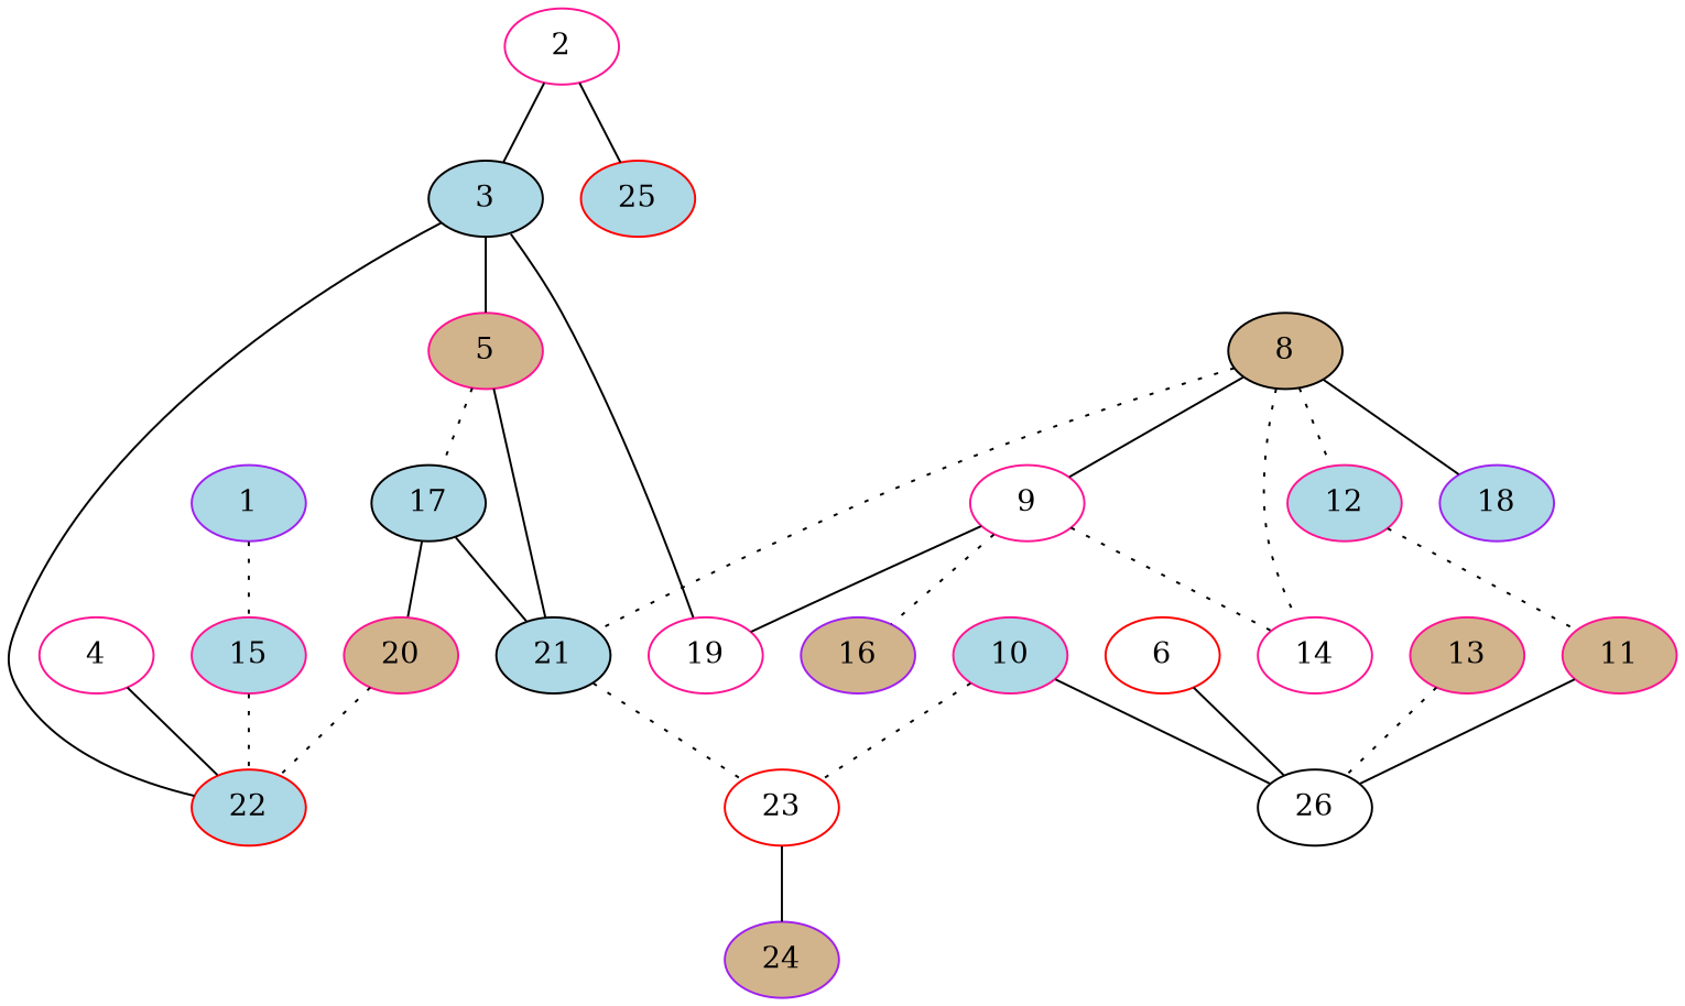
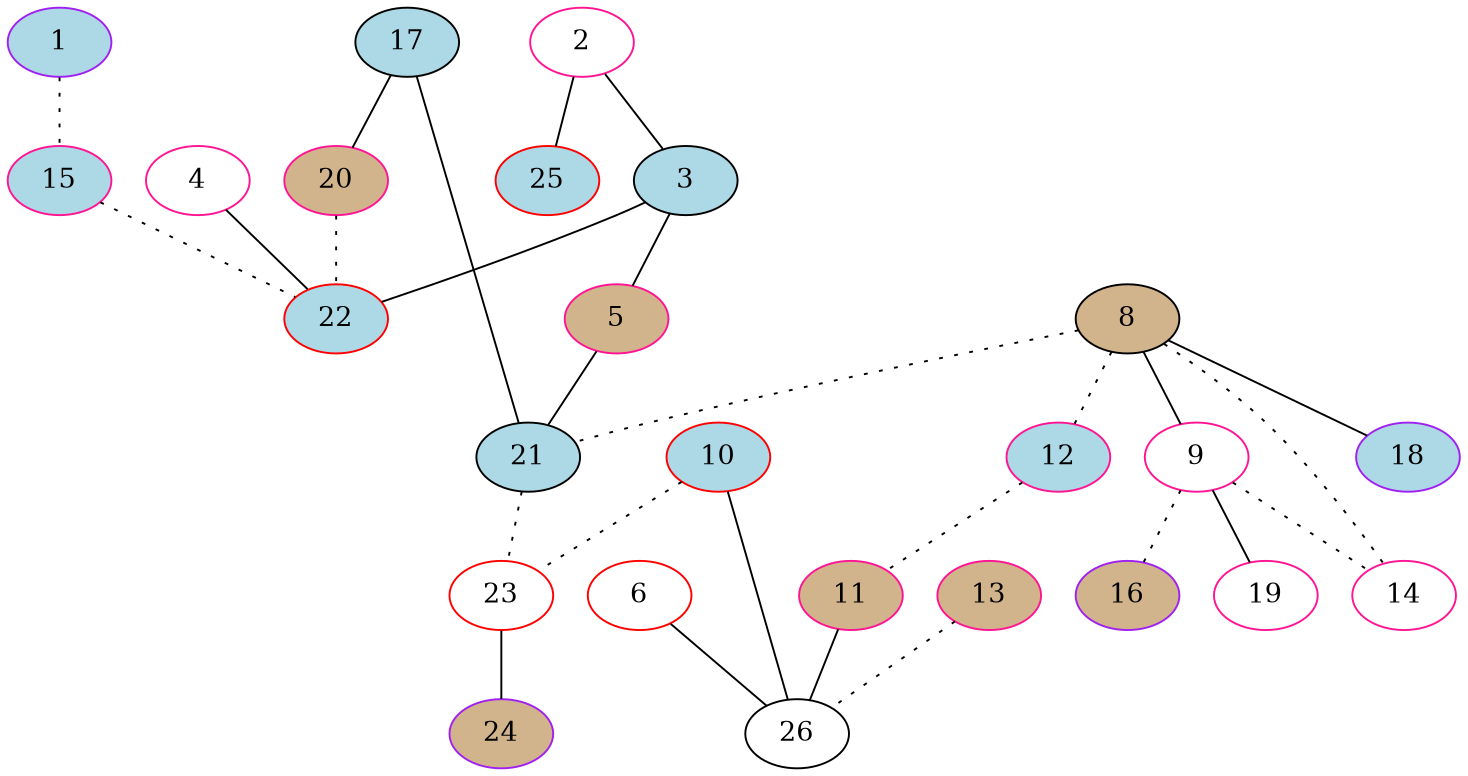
  graph {
    node [color=deeppink fillcolor=lightblue style=filled]
    edge [style=solid weight=1.0]
    1 [color=purple]
    15
    22 [color=red]
    19 [fillcolor=white]
    2 [fillcolor=white]
    3 [color=black]
    25 [color=red]
    5 [fillcolor=tan]
    17 [color=black]
    21 [color=black]
    4 [fillcolor=white]
    20 [fillcolor=tan]
    23 [color=red fillcolor=white]
    6 [color=red fillcolor=white]
    26 [color=black fillcolor=white]
    8 [color=black fillcolor=tan]
    9 [fillcolor=white]
    12
    14 [fillcolor=white]
    18 [color=purple]
    16 [color=purple fillcolor=tan]
    11 [fillcolor=tan]
-   10
+   10 [color=red]
    24 [color=purple fillcolor=tan]
    13 [fillcolor=tan]
    1 -- 15 [style=dotted]
    15 -- 22 [style=dotted]
    2 -- 3
    2 -- 25
    3 -- 22
-   3 -- 19
    3 -- 5
-   5 -- 17 [style=dotted]
    5 -- 21
    17 -- 21
    17 -- 20
    21 -- 23 [style=dotted]
    4 -- 22
    20 -- 22 [style=dotted weight=2.0]
    23 -- 24
    6 -- 26
    8 -- 21 [style=dotted]
    8 -- 9
    8 -- 12 [style=dotted weight=2.0]
    8 -- 14 [style=dotted]
    8 -- 18
    9 -- 19
    9 -- 14 [style=dotted]
    9 -- 16 [style=dotted]
    12 -- 11 [style=dotted]
    11 -- 26
    10 -- 23 [style=dotted]
    10 -- 26
    13 -- 26 [style=dotted]
  }
